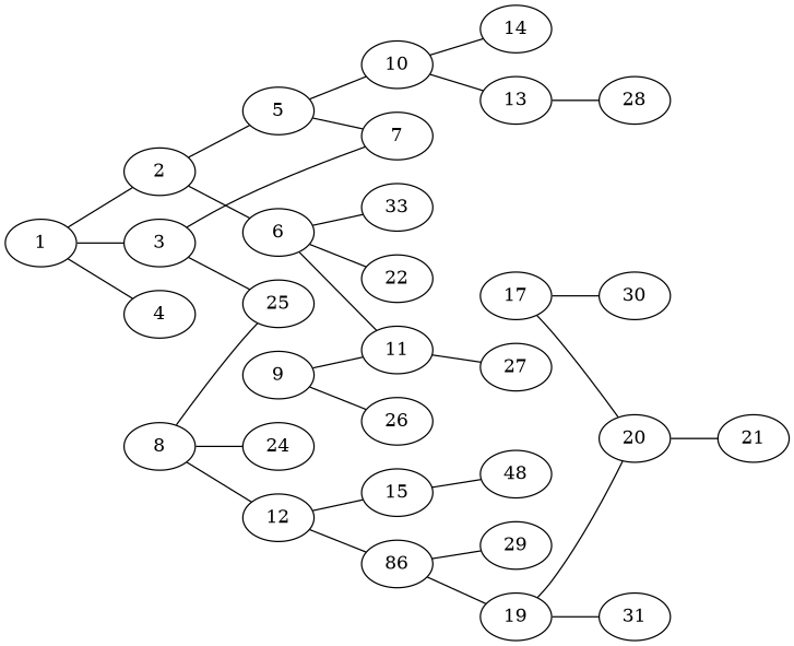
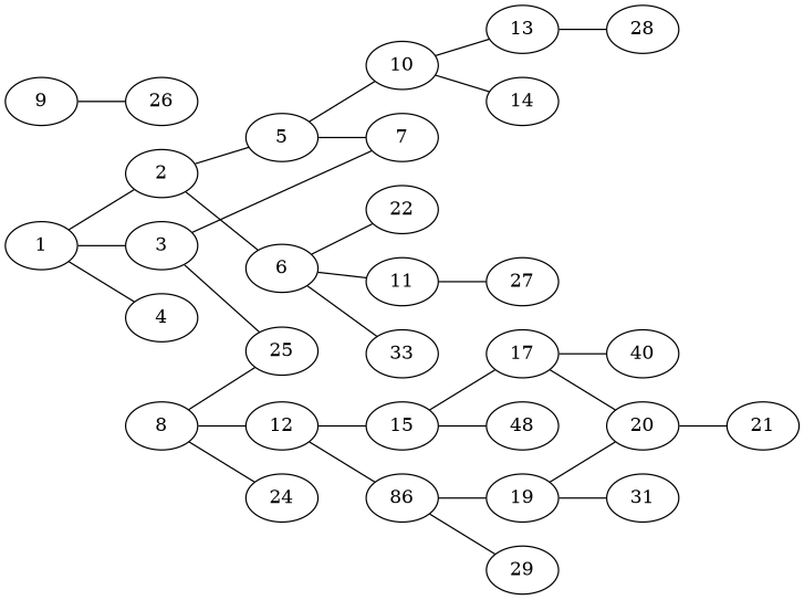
  graph {
    rankdir=LR
    node [chem=C]
    edge [valence=1]
    1
    2
    3 [chem=N]
    4
    5
    6
    7 [chem=N]
    25 [chem=H]
    10
    22 [chem=H]
    11
    n12 [chem=H label=33]
    8
    12
    24 [chem=H]
    9
    26 [chem=H]
    13 [chem=O]
    14 [chem=O]
    27 [chem=H]
    15
    n22 [label=86]
    28 [chem=H]
    17
    n25 [chem=Cl label=48]
    19
    29 [chem=H]
    20
-   30 [chem=H]
+   30 [chem=H label=40]
    31 [chem=H]
    21 [chem=Cl]
    1 -- 2 [valence=2]
    1 -- 3
    1 -- 4
    2 -- 5
    2 -- 6
    3 -- 7
    3 -- 25
    5 -- 7 [valence=2]
    5 -- 10
    6 -- 22
    6 -- 11 [valence=2]
    6 -- n12
    10 -- 13
    10 -- 14 [valence=2]
    11 -- 27
    8 -- 25
    8 -- 12
    8 -- 24
    12 -- 15
    12 -- n22 [valence=2]
-   9 -- 11
    9 -- 26
    13 -- 28
+   15 -- 17 [valence=2]
    15 -- n25
    n22 -- 19
    n22 -- 29
    17 -- 20
    17 -- 30
    19 -- 20 [valence=2]
    19 -- 31
    20 -- 21
  }
